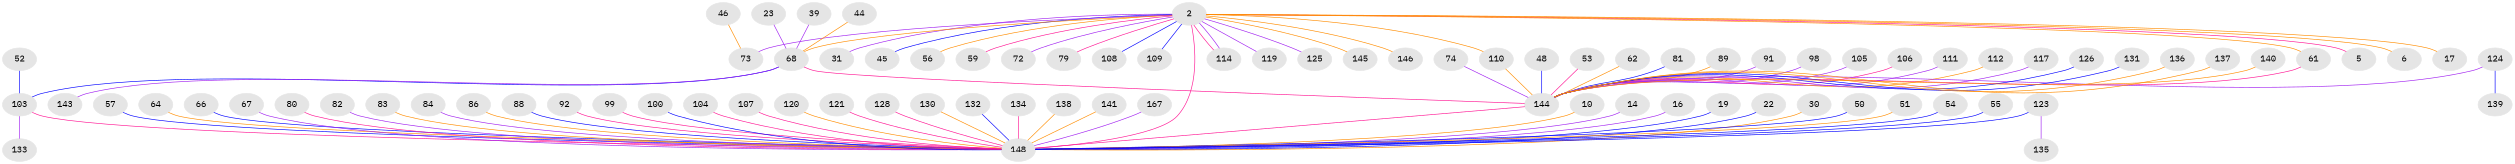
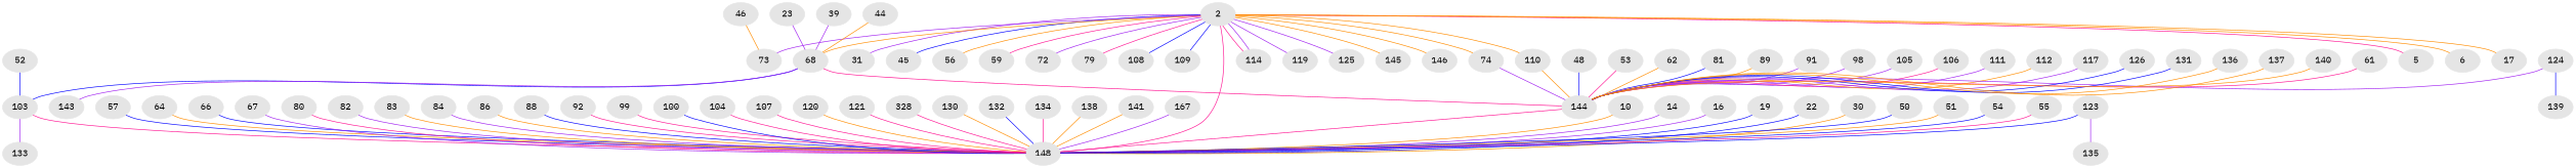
  graph {
    fontname="IBM Plex Mono"
    node [color=gray90 fontname="IBM Plex Mono" style=filled]
    edge [color=darkorange fontname="IBM Plex Mono"]
    2
    5
    6
    17
    31
    45
    56
    59
    68 [super="+21"]
    72
    73 [super="+12+28+35"]
    74
    79
    108
    109
    110 [super="+15"]
    114
    119 [super="+63"]
    125
    145
    146
    148 [super="+142+71"]
    144 [super="+18+102+115+122+127+97+129"]
    103 [super="+101"]
    143 [super="+77"]
    10
    14
    16
    19
    22
    23
    30 [super="+24"]
    39
    44
    46
    48
    50
    51
    133
    52
    53
    54
    55
    57
    61
    62
    64
    66
    67
    80 [super="+11"]
    81
    82
    83
    84
    86
    88
    89
    91
    92
    98
    99
    100
    104
    105
    106
    107
    111
    112 [super="+34"]
    117
    120
    121 [super="+70+76"]
    123
    135
    124
    139
    126
-   128 [super="+96"]
+   128 [super="+96" label=328]
    130
    131
    132
    134 [super="+93"]
    136
    137
    138
    140 [super="+90+118"]
    141
    n87 [label=167 super="+116"]
    2 -- 5 [color=deeppink]
    2 -- 6
    2 -- 17
    2 -- 31 [color=purple]
    2 -- 45 [color=blue]
    2 -- 56
    2 -- 59 [color=deeppink]
    2 -- 68
    2 -- 72 [color=purple]
    2 -- 73 [color=purple weight=2]
-   2 -- 61
+   2 -- 74
    2 -- 79 [color=deeppink]
    2 -- 108 [color=blue]
    2 -- 109 [color=blue]
    2 -- 110
    2 -- 114 [color=deeppink]
    2 -- 114 [color=purple]
    2 -- 119 [color=purple]
    2 -- 125 [color=purple]
    2 -- 145
    2 -- 146
    2 -- 148 [color=deeppink weight=6]
    68 -- 144 [color=deeppink weight=2]
    68 -- 103 [color=blue]
    68 -- 143 [color=purple]
    74 -- 144 [color=purple]
    110 -- 144
    144 -- 148 [color=deeppink weight=3]
    103 -- 148 [color=deeppink weight=3]
    103 -- 133 [color=purple]
    10 -- 148
    14 -- 148 [color=purple]
    16 -- 148 [color=purple]
    19 -- 148 [color=blue]
    22 -- 148 [color=blue]
    23 -- 68 [color=purple]
    30 -- 148
    39 -- 68 [color=purple]
    44 -- 68
    46 -- 73
    48 -- 144 [color=blue]
    50 -- 148 [color=blue]
    51 -- 148
    52 -- 103 [color=blue]
    53 -- 144 [color=deeppink]
    54 -- 148 [color=blue]
-   55 -- 148 [color=blue]
+   55 -- 148 [color=deeppink]
    57 -- 148 [color=blue]
    61 -- 144 [color=deeppink]
    62 -- 144
    64 -- 148
    66 -- 148 [color=blue]
    67 -- 148 [color=purple]
    80 -- 148 [color=deeppink]
    81 -- 144 [color=blue]
    82 -- 148 [color=purple]
    83 -- 148
    84 -- 148 [color=purple]
    86 -- 148
    88 -- 148 [color=blue]
    89 -- 144
    91 -- 144 [color=purple]
    92 -- 148 [color=deeppink]
    98 -- 144 [color=purple]
    99 -- 148 [color=deeppink]
    100 -- 148 [color=blue]
    104 -- 148 [color=deeppink]
    105 -- 144 [color=purple]
    106 -- 144 [color=deeppink]
    107 -- 148 [color=deeppink]
    111 -- 144 [color=purple]
    112 -- 144
    117 -- 144 [color=purple]
    120 -- 148
    121 -- 148 [color=deeppink]
    123 -- 148 [color=blue]
    123 -- 135 [color=purple]
    124 -- 144 [color=purple]
    124 -- 139 [color=blue]
    126 -- 144 [color=blue]
    128 -- 148 [color=deeppink]
    130 -- 148
    131 -- 144 [color=blue]
    132 -- 148 [color=blue]
    134 -- 148 [color=deeppink]
    136 -- 144
    137 -- 144
    138 -- 148
    140 -- 144
    141 -- 148
    n87 -- 148 [color=purple]
  }
